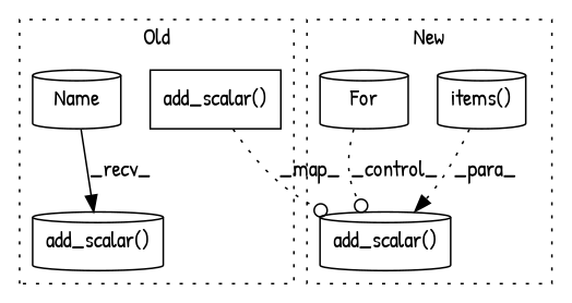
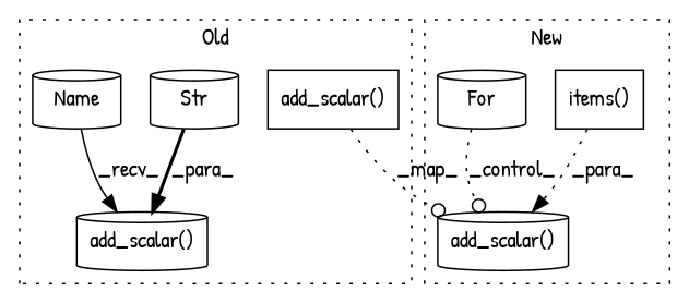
  digraph {
    fontname="Patrick Hand"
    node [a=75 fontname="Patrick Hand" l="18,1" shape=cylinder]
    edge [arrowhead=normal fontname="Patrick Hand" style=dotted]
    n1 [label="add_scalar()" s="1531,1581"]
+   n2 [a=66 l=12 label=Str s=1549]
    n3 [label="add_scalar()" s="1591,1677" shape=box]
    n4 [a=87 l=6 label=Name s=1531]
-   n5 [l=20 label="items()" s=2625]
+   n5 [l=20 label="items()" s=2625 shape=box]
    n6 [a=107 l="4,14" label=For s="2599,2645"]
    n7 [label="add_scalar()" s="2659,2720"]
    subgraph cluster_1 {
      label=Old
      style=dotted
      n1
+     n2
      n3
      n4
    }
    subgraph cluster_2 {
      label=New
      style=dotted
      n5
      n6
      n7
    }
+   n2 -> n1 [label=_para_ style=bold]
    n3 -> n7 [arrowhead=odot label=_map_]
    n4 -> n1 [label=_recv_ style=solid]
    n5 -> n7 [label=_para_]
    n6 -> n7 [arrowhead=odot label=_control_]
  }
